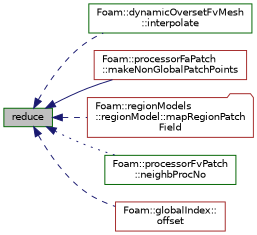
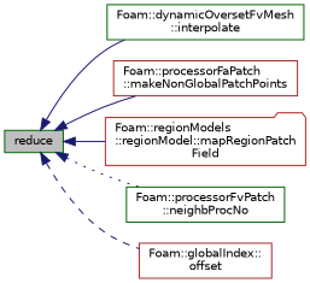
  digraph {
    rankdir=LR
    node [color=darkgreen fontname=Helvetica fontsize=10 shape=box]
    edge [color=midnightblue dir=back fontname=Helvetica fontsize=10 labelfontname=Helvetica labelfontsize=10 style=dashed]
    n1 [fillcolor=grey75 fontcolor=black height=0.2 label=reduce style=filled width=0.4]
    n2 [height=0.2 label="Foam::dynamicOversetFvMesh\l::interpolate" width=0.4]
    n3 [color=brown height=0.2 label="Foam::processorFaPatch\l::makeNonGlobalPatchPoints" width=0.4]
    n4 [color=brown height=0.2 label="Foam::regionModels\l::regionModel::mapRegionPatch\lField" shape=folder width=0.4]
    n5 [height=0.2 label="Foam::processorFvPatch\l::neighbProcNo" width=0.4]
    n6 [color=brown height=0.2 label="Foam::globalIndex::\loffset" width=0.4]
-   n1 -> n2
+   n1 -> n2 [style=solid]
    n1 -> n3 [style=solid]
-   n1 -> n4
+   n1 -> n4 [style=solid]
    n1 -> n5 [style=dotted]
    n1 -> n6
  }
